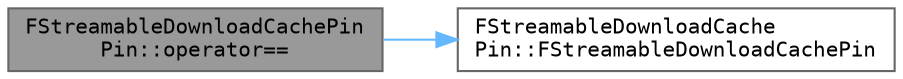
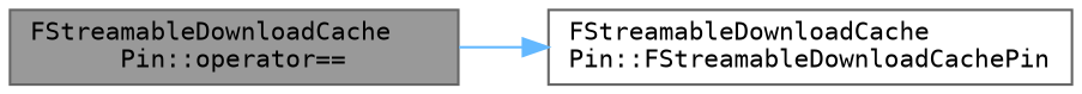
  digraph {
    rankdir=LR
    fontname="DejaVu Sans Mono"
    node [fontname="DejaVu Sans Mono" fontsize=10 shape=box style=filled]
-   n1 [color=gray40 fillcolor=grey60 fontcolor=black height=0.2 label="FStreamableDownloadCachePin\lPin::operator==" width=0.4]
+   n1 [color=gray40 fillcolor=grey60 fontcolor=black height=0.2 label="FStreamableDownloadCache\lPin::operator==" width=0.4]
    n2 [color=grey40 fillcolor=white height=0.2 label="FStreamableDownloadCache\lPin::FStreamableDownloadCachePin" width=0.4]
    n1 -> n2 [color=steelblue1 fontname="DejaVu Sans Mono" fontsize=10 labelfontname=Helvetica labelfontsize=10 style=solid]
  }
